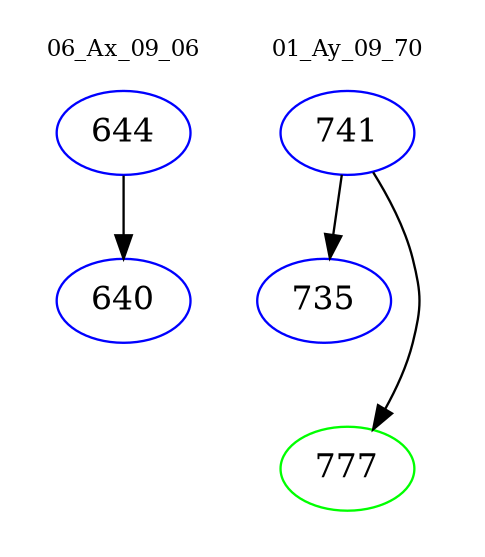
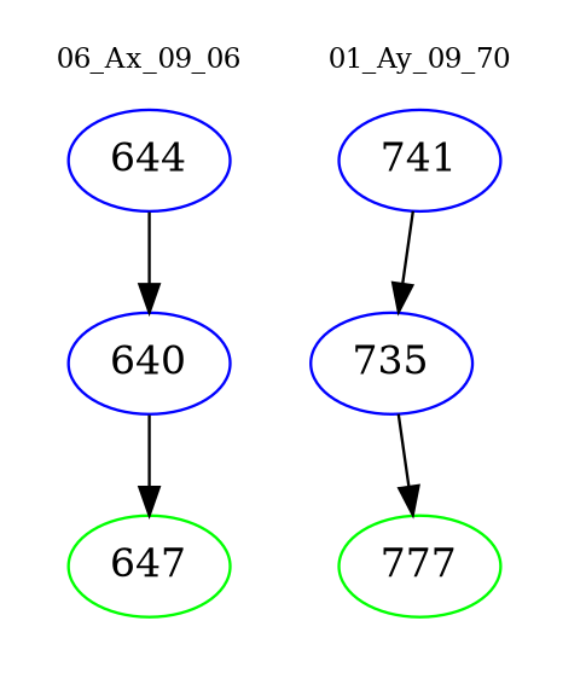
  digraph {
    node [color=blue]
    edge [color=black]
    n1 [label=644]
    n2 [label=640]
+   n3 [color=green label=647]
    n4 [label=741]
    n5 [label=735]
    n6 [color=green label=777]
    subgraph cluster_1 {
      color=white
      fontsize=10
      label="06_Ax_09_06"
      n1
      n2
+     n3
    }
    subgraph cluster_2 {
      color=white
      fontsize=10
      label="01_Ay_09_70"
      n4
      n5
      n6
    }
    n1 -> n2
+   n2 -> n3
    n4 -> n5
-   n4 -> n6
+   n5 -> n6
  }
